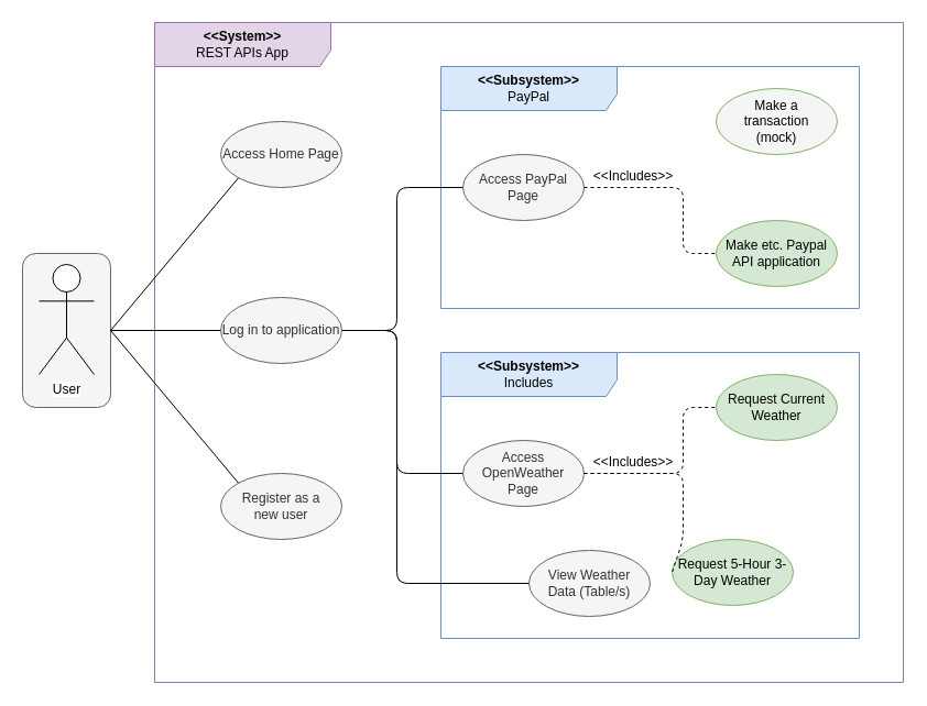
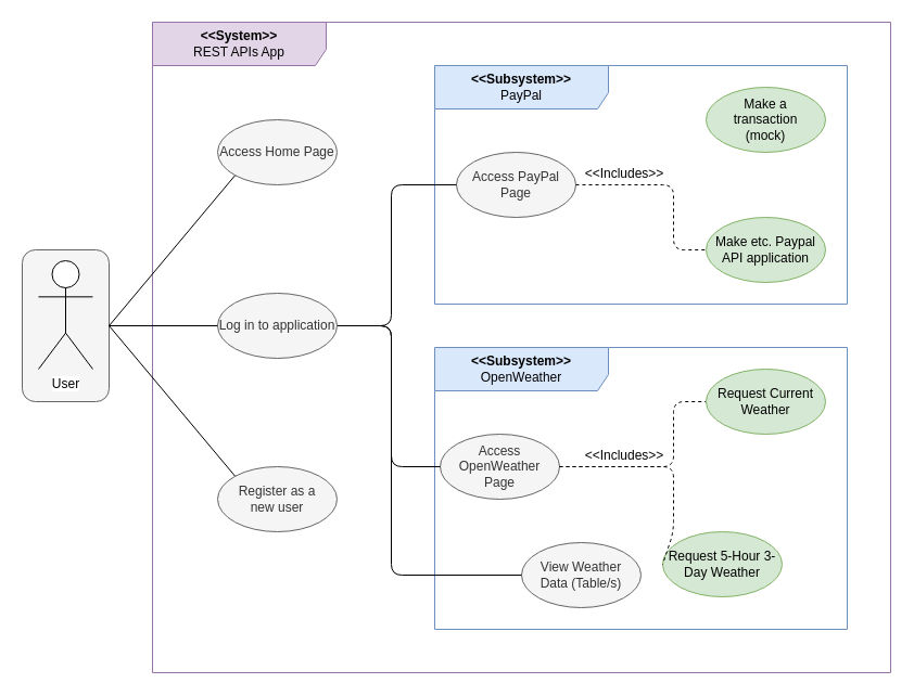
  <mxCell id="0" />
  <mxCell id="1" parent="0" />
  <mxCell id="2" value="" style="rounded=1;whiteSpace=wrap;html=1;fillColor=#f5f5f5;strokeColor=#666666;fontColor=#333333;" vertex="1" parent="1"><mxGeometry y="230" width="80" height="140" as="geometry" x="20" /></mxCell>
  <mxCell id="3" value="&lt;div&gt;User&lt;/div&gt;" style="shape=umlActor;verticalLabelPosition=bottom;labelBackgroundColor=#ffffff;verticalAlign=top;html=1;outlineConnect=0;" vertex="1" parent="1"><mxGeometry x="35" y="240" width="50" height="100" as="geometry" /></mxCell>
  <mxCell id="4" value="&lt;div&gt;&lt;b&gt;&amp;lt;&amp;lt;System&amp;gt;&amp;gt;&lt;/b&gt;&lt;/div&gt;REST APIs App" style="shape=umlFrame;whiteSpace=wrap;html=1;width=160;height=40;fillColor=#e1d5e7;strokeColor=#9673a6;" vertex="1" parent="1"><mxGeometry x="140" y="20" width="680" height="600" as="geometry" /></mxCell>
  <mxCell id="5" value="&lt;div&gt;&lt;b&gt;&amp;lt;&amp;lt;Subsystem&amp;gt;&amp;gt;&lt;/b&gt;&lt;/div&gt;PayPal" style="shape=umlFrame;whiteSpace=wrap;html=1;width=160;height=40;fillColor=#dae8fc;strokeColor=#6c8ebf;" vertex="1" parent="1"><mxGeometry x="400" width="380" height="220" as="geometry" y="60" /></mxCell>
- <mxCell id="6" value="&lt;div&gt;&lt;b&gt;&amp;lt;&amp;lt;Subsystem&amp;gt;&amp;gt;&lt;/b&gt;&lt;/div&gt;Includes" style="shape=umlFrame;whiteSpace=wrap;html=1;width=160;height=40;fillColor=#dae8fc;strokeColor=#6c8ebf;" vertex="1" parent="1"><mxGeometry x="400" y="320" width="380" height="260" as="geometry" /></mxCell>
- <mxCell id="7" value="&lt;div&gt;Access OpenWeather&lt;/div&gt;&lt;div&gt;Page&lt;br&gt;&lt;/div&gt;" style="ellipse;whiteSpace=wrap;html=1;fillColor=#f5f5f5;strokeColor=#666666;fontColor=#333333;" vertex="1" parent="1"><mxGeometry x="420" y="400" width="110" height="60" as="geometry" /></mxCell>
+ <mxCell id="6" value="&lt;div&gt;&lt;b&gt;&amp;lt;&amp;lt;Subsystem&amp;gt;&amp;gt;&lt;/b&gt;&lt;/div&gt;OpenWeather" style="shape=umlFrame;whiteSpace=wrap;html=1;width=160;height=40;fillColor=#dae8fc;strokeColor=#6c8ebf;" vertex="1" parent="1"><mxGeometry x="400" y="320" width="380" height="260" as="geometry" /></mxCell>
+ <mxCell id="7" value="&lt;div&gt;Access OpenWeather&lt;/div&gt;&lt;div&gt;Page&lt;br&gt;&lt;/div&gt;" style="ellipse;whiteSpace=wrap;html=1;fillColor=#f5f5f5;strokeColor=#666666;fontColor=#333333;" vertex="1" parent="1"><mxGeometry x="405" y="400" width="110" height="60" as="geometry" /></mxCell>
  <mxCell id="8" value="Request 5-Hour 3-Day Weather" style="ellipse;whiteSpace=wrap;html=1;fillColor=#d5e8d4;strokeColor=#82b366;" vertex="1" parent="1"><mxGeometry x="610" y="490" width="110" height="60" as="geometry" /></mxCell>
  <mxCell id="9" value="&lt;div&gt;View Weather&lt;/div&gt;&lt;div&gt;Data (Table/s)&lt;br&gt;&lt;/div&gt;" style="ellipse;whiteSpace=wrap;html=1;fillColor=#f5f5f5;strokeColor=#666666;fontColor=#333333;" vertex="1" parent="1"><mxGeometry x="480" y="500" width="110" height="60" as="geometry" /></mxCell>
  <mxCell id="10" value="" style="endArrow=none;dashed=1;html=1;exitX=1;exitY=0.5;exitDx=0;exitDy=0;entryX=0;entryY=0.5;entryDx=0;entryDy=0;" edge="1" parent="1" source="7" target="21"><mxGeometry width="50" height="50" relative="1" as="geometry"><mxPoint x="320" y="810" as="sourcePoint" /><mxPoint x="650" y="430" as="targetPoint" /><Array as="points"><mxPoint x="620" y="430" /><mxPoint x="620" y="370" /></Array></mxGeometry></mxCell>
  <mxCell id="11" value="" style="endArrow=none;dashed=1;html=1;exitX=1;exitY=0.5;exitDx=0;exitDy=0;entryX=0;entryY=0.5;entryDx=0;entryDy=0;" edge="1" parent="1" source="7" target="8"><mxGeometry width="50" height="50" relative="1" as="geometry"><mxPoint x="540" y="520" as="sourcePoint" /><mxPoint x="650" y="460" as="targetPoint" /><Array as="points"><mxPoint x="620" y="430" /><mxPoint x="620" y="490" /></Array></mxGeometry></mxCell>
  <mxCell id="12" value="&amp;lt;&amp;lt;Includes&amp;gt;&amp;gt;" style="text;html=1;strokeColor=none;fillColor=none;align=center;verticalAlign=middle;whiteSpace=wrap;rounded=0;" vertex="1" parent="1"><mxGeometry x="540" y="410" width="70" height="20" as="geometry" /></mxCell>
  <mxCell id="13" value="" style="endArrow=none;html=1;entryX=0;entryY=0.5;entryDx=0;entryDy=0;exitX=1;exitY=0.5;exitDx=0;exitDy=0;" edge="1" parent="1" source="23" target="7"><mxGeometry width="50" height="50" relative="1" as="geometry"><mxPoint x="410" y="840" as="sourcePoint" /><mxPoint x="460" y="790" as="targetPoint" /><Array as="points"><mxPoint x="360" y="300" /><mxPoint x="360" y="430" /></Array></mxGeometry></mxCell>
  <mxCell id="14" value="" style="endArrow=none;html=1;exitX=1;exitY=0.5;exitDx=0;exitDy=0;entryX=0;entryY=0.5;entryDx=0;entryDy=0;" edge="1" parent="1" source="23" target="9"><mxGeometry width="50" height="50" relative="1" as="geometry"><mxPoint x="190" y="580" as="sourcePoint" /><mxPoint x="240" y="530" as="targetPoint" /><Array as="points"><mxPoint x="360" y="300" /><mxPoint x="360" y="530" /></Array></mxGeometry></mxCell>
  <mxCell id="15" value="&lt;div&gt;Access PayPal&lt;/div&gt;&lt;div&gt;Page&lt;br&gt;&lt;/div&gt;" style="ellipse;whiteSpace=wrap;html=1;fillColor=#f5f5f5;strokeColor=#666666;fontColor=#333333;" vertex="1" parent="1"><mxGeometry x="420" y="140" width="110" height="60" as="geometry" /></mxCell>
- <mxCell id="16" value="&lt;div&gt;Make a&lt;/div&gt;&lt;div&gt;transaction&lt;/div&gt;&lt;div&gt;(mock)&lt;/div&gt;" style="ellipse;whiteSpace=wrap;html=1;fillColor=#f5f5f5;strokeColor=#82b366;" vertex="1" parent="1"><mxGeometry x="650" y="80" width="110" height="60" as="geometry" /></mxCell>
+ <mxCell id="16" value="&lt;div&gt;Make a&lt;/div&gt;&lt;div&gt;transaction&lt;/div&gt;&lt;div&gt;(mock)&lt;/div&gt;" style="ellipse;whiteSpace=wrap;html=1;fillColor=#d5e8d4;strokeColor=#82b366;" vertex="1" parent="1"><mxGeometry x="650" y="80" width="110" height="60" as="geometry" /></mxCell>
  <mxCell id="17" value="Make etc. Paypal API application" style="ellipse;whiteSpace=wrap;html=1;fillColor=#d5e8d4;strokeColor=#82b366;" vertex="1" parent="1"><mxGeometry x="650" y="200" width="110" height="60" as="geometry" /></mxCell>
  <mxCell id="18" value="" style="endArrow=none;html=1;exitX=1;exitY=0.5;exitDx=0;exitDy=0;entryX=0;entryY=0.5;entryDx=0;entryDy=0;" edge="1" parent="1" source="23" target="15"><mxGeometry width="50" height="50" relative="1" as="geometry"><mxPoint x="150" y="200" as="sourcePoint" /><mxPoint x="200" y="150" as="targetPoint" /><Array as="points"><mxPoint x="360" y="300" /><mxPoint x="360" y="170" /></Array></mxGeometry></mxCell>
  <mxCell id="19" value="" style="endArrow=none;dashed=1;html=1;exitX=1;exitY=0.5;exitDx=0;exitDy=0;entryX=0;entryY=0.5;entryDx=0;entryDy=0;" edge="1" parent="1" source="15" target="17"><mxGeometry width="50" height="50" relative="1" as="geometry"><mxPoint x="530" y="190" as="sourcePoint" /><mxPoint x="840" y="240" as="targetPoint" /><Array as="points"><mxPoint x="620" y="170" /><mxPoint x="620" y="230" /></Array></mxGeometry></mxCell>
  <mxCell id="20" value="&amp;lt;&amp;lt;Includes&amp;gt;&amp;gt;" style="text;html=1;strokeColor=none;fillColor=none;align=center;verticalAlign=middle;whiteSpace=wrap;rounded=0;" vertex="1" parent="1"><mxGeometry x="540" y="150" width="70" height="20" as="geometry" /></mxCell>
  <mxCell id="21" value="&lt;div&gt;Request Current&lt;/div&gt;&lt;div&gt;Weather&lt;br&gt;&lt;/div&gt;" style="ellipse;whiteSpace=wrap;html=1;fillColor=#d5e8d4;strokeColor=#82b366;" vertex="1" parent="1"><mxGeometry x="650" y="340" width="110" height="60" as="geometry" /></mxCell>
  <mxCell id="22" value="&lt;div&gt;Register as a&lt;/div&gt;&lt;div&gt;new user&lt;/div&gt;" style="ellipse;whiteSpace=wrap;html=1;fillColor=#f5f5f5;strokeColor=#666666;fontColor=#333333;" vertex="1" parent="1"><mxGeometry x="200" y="430" width="110" height="60" as="geometry" /></mxCell>
  <mxCell id="23" value="Log in to application" style="ellipse;whiteSpace=wrap;html=1;fillColor=#f5f5f5;strokeColor=#666666;fontColor=#333333;" vertex="1" parent="1"><mxGeometry x="200" y="270" width="110" height="60" as="geometry" /></mxCell>
  <mxCell id="24" value="Access Home Page" style="ellipse;whiteSpace=wrap;html=1;fillColor=#f5f5f5;strokeColor=#666666;fontColor=#333333;" vertex="1" parent="1"><mxGeometry x="200" y="110" width="110" height="60" as="geometry" /></mxCell>
  <mxCell id="25" value="" style="endArrow=none;html=1;exitX=1;exitY=0.5;exitDx=0;exitDy=0;entryX=0;entryY=0.5;entryDx=0;entryDy=0;" edge="1" parent="1" source="2" target="23"><mxGeometry width="50" height="50" relative="1" as="geometry"><mxPoint x="60" y="490" as="sourcePoint" /><mxPoint x="110" y="440" as="targetPoint" /></mxGeometry></mxCell>
  <mxCell id="26" value="" style="endArrow=none;html=1;exitX=1;exitY=0.5;exitDx=0;exitDy=0;entryX=0;entryY=1;entryDx=0;entryDy=0;" edge="1" parent="1" source="2" target="24"><mxGeometry width="50" height="50" relative="1" as="geometry"><mxPoint x="130" y="250" as="sourcePoint" /><mxPoint x="120" y="80" as="targetPoint" /></mxGeometry></mxCell>
  <mxCell id="27" value="" style="endArrow=none;html=1;exitX=1;exitY=0.5;exitDx=0;exitDy=0;entryX=0;entryY=0;entryDx=0;entryDy=0;" edge="1" parent="1" source="2" target="22"><mxGeometry width="50" height="50" relative="1" as="geometry"><mxPoint x="30" y="480" as="sourcePoint" /><mxPoint x="80" y="430" as="targetPoint" /></mxGeometry></mxCell>
